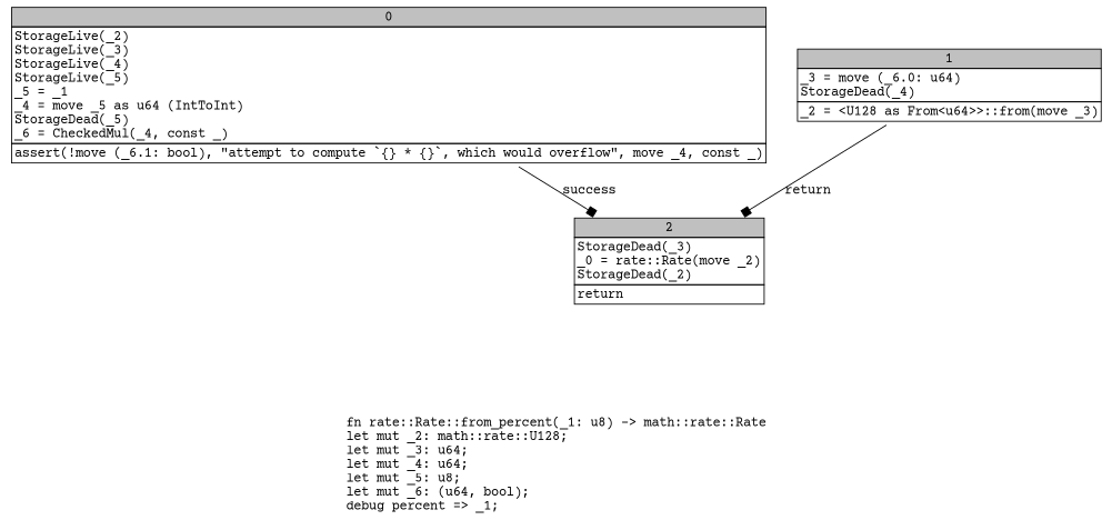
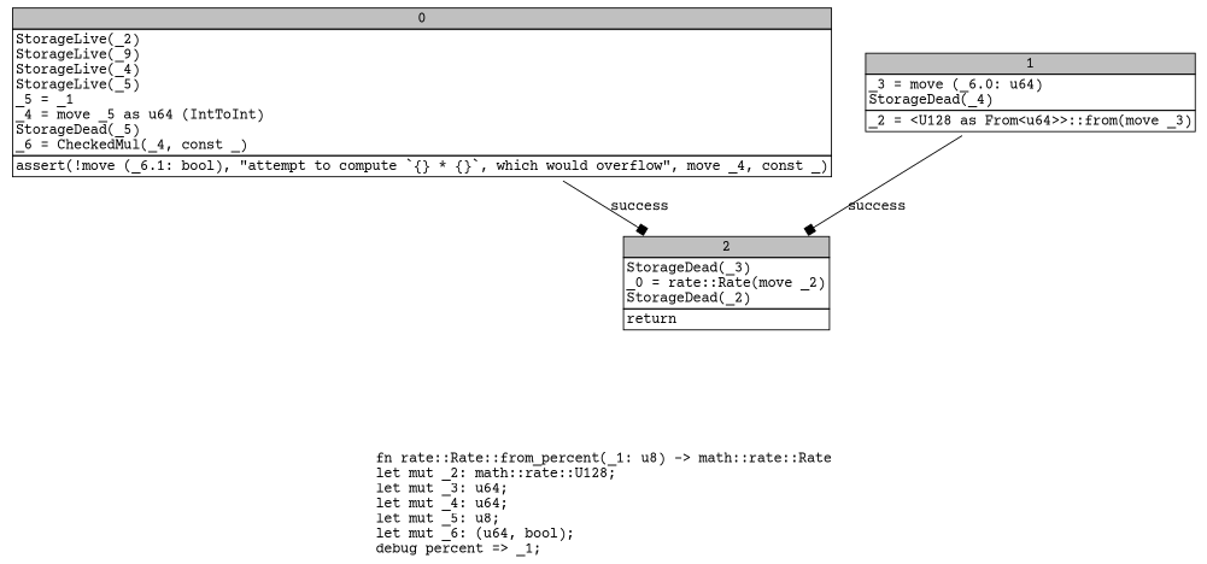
  digraph {
    fontname="Courier Prime"
    label=<fn rate::Rate::from_percent(_1: u8) -&gt; math::rate::Rate<br align="left"/>let mut _2: math::rate::U128;<br align="left"/>let mut _3: u64;<br align="left"/>let mut _4: u64;<br align="left"/>let mut _5: u8;<br align="left"/>let mut _6: (u64, bool);<br align="left"/>debug percent =&gt; _1;<br align="left"/>>
    node [fontname="Courier Prime" shape=none]
    edge [arrowhead=box fontname="Courier Prime"]
-   n1 [label=<<table border="0" cellborder="1" cellspacing="0"><tr><td bgcolor="gray" align="center" colspan="1">0</td></tr><tr><td align="left" balign="left">StorageLive(_2)<br/>StorageLive(_3)<br/>StorageLive(_4)<br/>StorageLive(_5)<br/>_5 = _1<br/>_4 = move _5 as u64 (IntToInt)<br/>StorageDead(_5)<br/>_6 = CheckedMul(_4, const _)<br/></td></tr><tr><td align="left">assert(!move (_6.1: bool), &quot;attempt to compute `{} * {}`, which would overflow&quot;, move _4, const _)</td></tr></table>>]
+   n1 [label=<<table border="0" cellborder="1" cellspacing="0"><tr><td bgcolor="gray" align="center" colspan="1">0</td></tr><tr><td align="left" balign="left">StorageLive(_2)<br/>StorageLive(_9)<br/>StorageLive(_4)<br/>StorageLive(_5)<br/>_5 = _1<br/>_4 = move _5 as u64 (IntToInt)<br/>StorageDead(_5)<br/>_6 = CheckedMul(_4, const _)<br/></td></tr><tr><td align="left">assert(!move (_6.1: bool), &quot;attempt to compute `{} * {}`, which would overflow&quot;, move _4, const _)</td></tr></table>>]
    n2 [label=<<table border="0" cellborder="1" cellspacing="0"><tr><td bgcolor="gray" align="center" colspan="1">2</td></tr><tr><td align="left" balign="left">StorageDead(_3)<br/>_0 = rate::Rate(move _2)<br/>StorageDead(_2)<br/></td></tr><tr><td align="left">return</td></tr></table>>]
    n3 [label=<<table border="0" cellborder="1" cellspacing="0"><tr><td bgcolor="gray" align="center" colspan="1">1</td></tr><tr><td align="left" balign="left">_3 = move (_6.0: u64)<br/>StorageDead(_4)<br/></td></tr><tr><td align="left">_2 = &lt;U128 as From&lt;u64&gt;&gt;::from(move _3)</td></tr></table>>]
    n1 -> n2 [label=success]
-   n3 -> n2 [label=return]
+   n3 -> n2 [label=success]
  }
